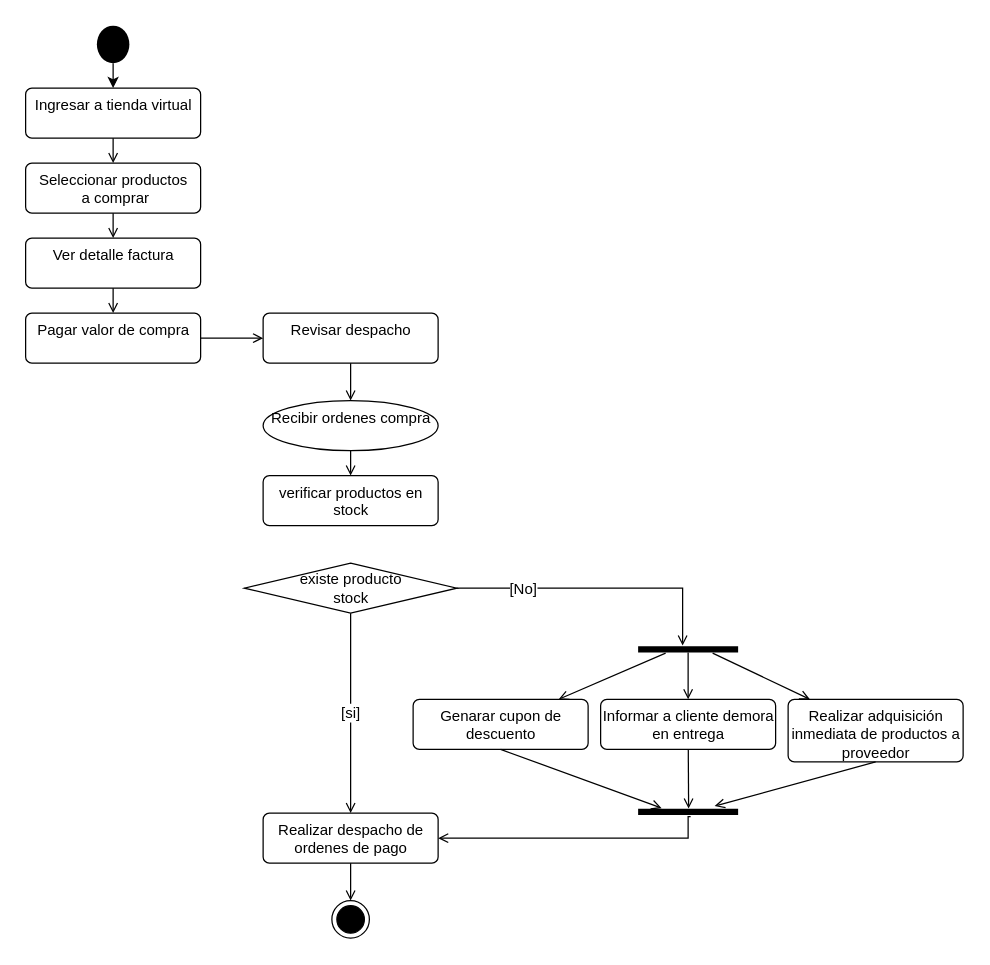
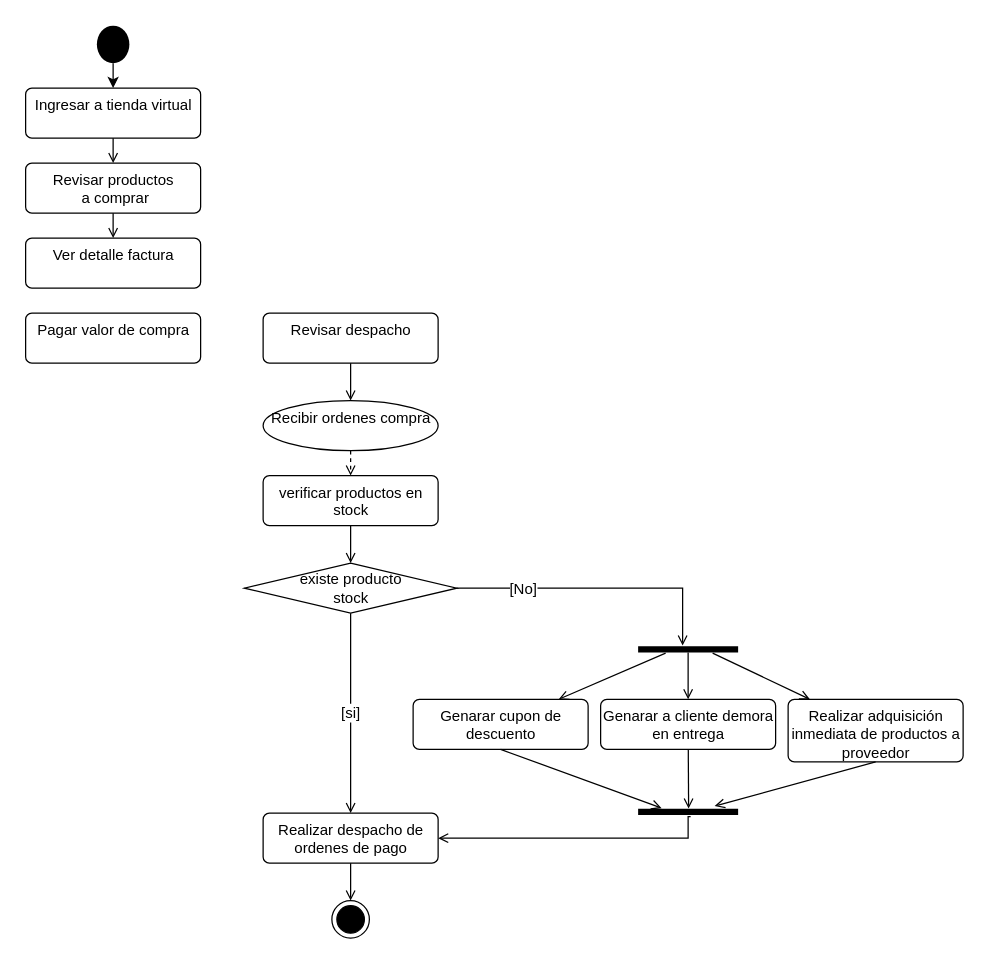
  <mxCell id="0" />
  <mxCell id="1" parent="0" />
  <mxCell id="2" style="rounded=0;orthogonalLoop=1;jettySize=auto;html=1;fontFamily=Helvetica;fontSize=12;fontColor=default;startSize=20;" edge="1" parent="1" target="5"><mxGeometry relative="1" as="geometry"><mxPoint x="90" y="50" as="sourcePoint" /></mxGeometry></mxCell>
  <mxCell id="3" value="" style="ellipse;fillColor=#000000;strokeColor=none;fontFamily=Helvetica;fontSize=12;fontColor=default;startSize=20;html=1;" vertex="1" parent="1"><mxGeometry x="77" y="20" width="26" height="30" as="geometry" /></mxCell>
  <mxCell id="4" style="edgeStyle=none;rounded=0;orthogonalLoop=1;jettySize=auto;html=1;entryX=0.5;entryY=0;entryDx=0;entryDy=0;fontFamily=Helvetica;fontSize=12;fontColor=default;startSize=20;endArrow=open;endFill=0;" edge="1" parent="1" source="5" target="7"><mxGeometry relative="1" as="geometry" /></mxCell>
  <mxCell id="5" value="Ingresar a tienda virtual" style="html=1;align=center;verticalAlign=top;rounded=1;absoluteArcSize=1;arcSize=10;dashed=0;fontFamily=Helvetica;fontSize=12;fontColor=default;startSize=20;fillColor=none;" vertex="1" parent="1"><mxGeometry x="20" y="70" width="140" height="40" as="geometry" /></mxCell>
  <mxCell id="6" style="edgeStyle=none;rounded=0;orthogonalLoop=1;jettySize=auto;html=1;entryX=0.5;entryY=0;entryDx=0;entryDy=0;fontFamily=Helvetica;fontSize=12;fontColor=default;startSize=20;endArrow=open;endFill=0;" edge="1" parent="1" source="7" target="9"><mxGeometry relative="1" as="geometry" /></mxCell>
- <mxCell id="7" value="Seleccionar productos&lt;br&gt;&amp;nbsp;a comprar" style="html=1;align=center;verticalAlign=top;rounded=1;absoluteArcSize=1;arcSize=10;dashed=0;fontFamily=Helvetica;fontSize=12;fontColor=default;startSize=20;fillColor=none;" vertex="1" parent="1"><mxGeometry x="20" y="130" width="140" height="40" as="geometry" /></mxCell>
- <mxCell id="8" style="edgeStyle=none;rounded=0;orthogonalLoop=1;jettySize=auto;html=1;fontFamily=Helvetica;fontSize=12;fontColor=default;startSize=20;endArrow=open;endFill=0;" edge="1" parent="1" source="9" target="11"><mxGeometry relative="1" as="geometry" /></mxCell>
+ <mxCell id="7" value="Revisar productos&lt;br&gt;&amp;nbsp;a comprar" style="html=1;align=center;verticalAlign=top;rounded=1;absoluteArcSize=1;arcSize=10;dashed=0;fontFamily=Helvetica;fontSize=12;fontColor=default;startSize=20;fillColor=none;" vertex="1" parent="1"><mxGeometry x="20" y="130" width="140" height="40" as="geometry" /></mxCell>
  <mxCell id="9" value="Ver detalle factura" style="html=1;align=center;verticalAlign=top;rounded=1;absoluteArcSize=1;arcSize=10;dashed=0;fontFamily=Helvetica;fontSize=12;fontColor=default;startSize=20;fillColor=none;" vertex="1" parent="1"><mxGeometry x="20" y="190" width="140" height="40" as="geometry" /></mxCell>
- <mxCell id="10" style="edgeStyle=none;rounded=0;orthogonalLoop=1;jettySize=auto;html=1;entryX=0;entryY=0.5;entryDx=0;entryDy=0;fontFamily=Helvetica;fontSize=12;fontColor=default;startSize=20;endArrow=open;endFill=0;" edge="1" parent="1" source="11" target="13"><mxGeometry relative="1" as="geometry" /></mxCell>
  <mxCell id="11" value="Pagar valor de compra" style="html=1;align=center;verticalAlign=top;rounded=1;absoluteArcSize=1;arcSize=10;dashed=0;fontFamily=Helvetica;fontSize=12;fontColor=default;startSize=20;fillColor=none;" vertex="1" parent="1"><mxGeometry x="20" y="250" width="140" height="40" as="geometry" /></mxCell>
  <mxCell id="12" style="rounded=0;orthogonalLoop=1;jettySize=auto;html=1;entryX=0.5;entryY=0;entryDx=0;entryDy=0;fontFamily=Helvetica;fontSize=12;fontColor=default;endArrow=open;endFill=0;startSize=20;exitX=0.5;exitY=1;exitDx=0;exitDy=0;" edge="1" parent="1" source="13" target="15"><mxGeometry relative="1" as="geometry" /></mxCell>
  <mxCell id="13" value="Revisar despacho" style="html=1;align=center;verticalAlign=top;rounded=1;absoluteArcSize=1;arcSize=10;dashed=0;fontFamily=Helvetica;fontSize=12;fontColor=default;startSize=20;fillColor=none;" vertex="1" parent="1"><mxGeometry x="210" y="250" width="140" height="40" as="geometry" /></mxCell>
- <mxCell id="14" style="edgeStyle=none;rounded=0;orthogonalLoop=1;jettySize=auto;html=1;entryX=0.5;entryY=0;entryDx=0;entryDy=0;fontFamily=Helvetica;fontSize=12;fontColor=default;endArrow=open;endFill=0;startSize=20;" edge="1" parent="1" source="15" target="17"><mxGeometry relative="1" as="geometry" /></mxCell>
+ <mxCell id="14" style="edgeStyle=none;rounded=0;orthogonalLoop=1;jettySize=auto;html=1;entryX=0.5;entryY=0;entryDx=0;entryDy=0;fontFamily=Helvetica;fontSize=12;fontColor=default;endArrow=open;endFill=0;startSize=20;dashed=1;" edge="1" parent="1" source="15" target="17"><mxGeometry relative="1" as="geometry" /></mxCell>
  <mxCell id="15" value="Recibir ordenes compra" style="ellipse;html=1;align=center;verticalAlign=top;absoluteArcSize=1;arcSize=10;dashed=0;fontFamily=Helvetica;fontSize=12;fontColor=default;startSize=20;fillColor=none;" vertex="1" parent="1"><mxGeometry x="210" y="320" width="140" height="40" as="geometry" /></mxCell>
+ <mxCell id="16" style="edgeStyle=orthogonalEdgeStyle;rounded=0;orthogonalLoop=1;jettySize=auto;html=1;fontFamily=Helvetica;fontSize=12;fontColor=default;endArrow=open;endFill=0;startSize=20;exitX=0.5;exitY=1;exitDx=0;exitDy=0;" edge="1" parent="1" source="17" target="19"><mxGeometry relative="1" as="geometry"><mxPoint x="190" y="470" as="sourcePoint" /></mxGeometry></mxCell>
  <mxCell id="17" value="verificar productos en &lt;br&gt;stock" style="html=1;align=center;verticalAlign=top;rounded=1;absoluteArcSize=1;arcSize=10;dashed=0;fontFamily=Helvetica;fontSize=12;fontColor=default;startSize=20;fillColor=none;" vertex="1" parent="1"><mxGeometry x="210" y="380" width="140" height="40" as="geometry" /></mxCell>
  <mxCell id="18" value="[si]" style="rounded=0;orthogonalLoop=1;jettySize=auto;html=1;entryX=0.5;entryY=0;entryDx=0;entryDy=0;fontFamily=Helvetica;fontSize=12;fontColor=default;endArrow=open;endFill=0;startSize=20;" edge="1" parent="1" source="19" target="23"><mxGeometry relative="1" as="geometry" /></mxCell>
  <mxCell id="19" value="existe producto &lt;br&gt;stock" style="rhombus;fontFamily=Helvetica;fontSize=12;fontColor=default;startSize=20;fillColor=none;html=1;" vertex="1" parent="1"><mxGeometry x="195" y="450" width="170" height="40" as="geometry" /></mxCell>
  <mxCell id="20" style="rounded=0;orthogonalLoop=1;jettySize=auto;html=1;fontFamily=Helvetica;fontSize=12;fontColor=default;endArrow=open;endFill=0;startSize=20;exitX=1;exitY=0.5;exitDx=0;exitDy=0;entryX=1.1;entryY=0.445;entryDx=0;entryDy=0;entryPerimeter=0;edgeStyle=orthogonalEdgeStyle;" edge="1" parent="1" source="19" target="27"><mxGeometry relative="1" as="geometry" /></mxCell>
  <mxCell id="21" value="&lt;span style=&quot;font-size: 12px;&quot;&gt;[No]&lt;/span&gt;" style="edgeLabel;html=1;align=center;verticalAlign=middle;resizable=0;points=[];" vertex="1" connectable="0" parent="20"><mxGeometry x="-0.545" relative="1" as="geometry"><mxPoint as="offset" /></mxGeometry></mxCell>
  <mxCell id="22" style="edgeStyle=orthogonalEdgeStyle;rounded=0;orthogonalLoop=1;jettySize=auto;html=1;entryX=0.5;entryY=0;entryDx=0;entryDy=0;fontFamily=Helvetica;fontSize=12;fontColor=default;endArrow=open;endFill=0;startSize=20;" edge="1" parent="1" source="23" target="36"><mxGeometry relative="1" as="geometry" /></mxCell>
  <mxCell id="23" value="Realizar despacho de &lt;br&gt;ordenes de pago" style="html=1;align=center;verticalAlign=top;rounded=1;absoluteArcSize=1;arcSize=10;dashed=0;fontFamily=Helvetica;fontSize=12;fontColor=default;startSize=20;fillColor=none;" vertex="1" parent="1"><mxGeometry x="210" y="650" width="140" height="40" as="geometry" /></mxCell>
  <mxCell id="24" style="edgeStyle=orthogonalEdgeStyle;rounded=0;orthogonalLoop=1;jettySize=auto;html=1;fontFamily=Helvetica;fontSize=12;fontColor=default;endArrow=open;endFill=0;startSize=20;" edge="1" parent="1" source="27" target="31"><mxGeometry relative="1" as="geometry" /></mxCell>
  <mxCell id="25" style="rounded=0;orthogonalLoop=1;jettySize=auto;html=1;fontFamily=Helvetica;fontSize=12;fontColor=default;endArrow=open;endFill=0;startSize=20;exitX=-0.1;exitY=0.745;exitDx=0;exitDy=0;exitPerimeter=0;" edge="1" parent="1" source="27" target="33"><mxGeometry relative="1" as="geometry" /></mxCell>
  <mxCell id="26" style="rounded=0;orthogonalLoop=1;jettySize=auto;html=1;fontFamily=Helvetica;fontSize=12;fontColor=default;endArrow=open;endFill=0;startSize=20;exitX=-0.1;exitY=0.275;exitDx=0;exitDy=0;exitPerimeter=0;" edge="1" parent="1" source="27" target="29"><mxGeometry relative="1" as="geometry" /></mxCell>
  <mxCell id="27" value="" style="html=1;points=[];perimeter=orthogonalPerimeter;fillColor=#000000;strokeColor=none;fontFamily=Helvetica;fontSize=12;fontColor=default;startSize=20;rotation=-90;" vertex="1" parent="1"><mxGeometry x="547.5" y="479" width="5" height="80" as="geometry" /></mxCell>
  <mxCell id="28" style="rounded=0;orthogonalLoop=1;jettySize=auto;html=1;fontFamily=Helvetica;fontSize=12;fontColor=default;endArrow=open;endFill=0;startSize=20;exitX=0.5;exitY=1;exitDx=0;exitDy=0;entryX=1.1;entryY=0.235;entryDx=0;entryDy=0;entryPerimeter=0;" edge="1" parent="1" source="29" target="35"><mxGeometry relative="1" as="geometry" /></mxCell>
  <mxCell id="29" value="Genarar cupon de &lt;br&gt;descuento" style="html=1;align=center;verticalAlign=top;rounded=1;absoluteArcSize=1;arcSize=10;dashed=0;fontFamily=Helvetica;fontSize=12;fontColor=default;startSize=20;fillColor=none;" vertex="1" parent="1"><mxGeometry x="330" y="559" width="140" height="40" as="geometry" /></mxCell>
  <mxCell id="30" style="rounded=0;orthogonalLoop=1;jettySize=auto;html=1;entryX=1.02;entryY=0.505;entryDx=0;entryDy=0;entryPerimeter=0;fontFamily=Helvetica;fontSize=12;fontColor=default;endArrow=open;endFill=0;startSize=20;" edge="1" parent="1" source="31" target="35"><mxGeometry relative="1" as="geometry" /></mxCell>
- <mxCell id="31" value="Informar a cliente demora&lt;br&gt;en entrega" style="html=1;align=center;verticalAlign=top;rounded=1;absoluteArcSize=1;arcSize=10;dashed=0;fontFamily=Helvetica;fontSize=12;fontColor=default;startSize=20;fillColor=none;" vertex="1" parent="1"><mxGeometry x="480" y="559" width="140" height="40" as="geometry" /></mxCell>
+ <mxCell id="31" value="Genarar a cliente demora&lt;br&gt;en entrega" style="html=1;align=center;verticalAlign=top;rounded=1;absoluteArcSize=1;arcSize=10;dashed=0;fontFamily=Helvetica;fontSize=12;fontColor=default;startSize=20;fillColor=none;" vertex="1" parent="1"><mxGeometry x="480" y="559" width="140" height="40" as="geometry" /></mxCell>
  <mxCell id="32" style="rounded=0;orthogonalLoop=1;jettySize=auto;html=1;fontFamily=Helvetica;fontSize=12;fontColor=default;endArrow=open;endFill=0;startSize=20;exitX=0.5;exitY=1;exitDx=0;exitDy=0;entryX=1.42;entryY=0.765;entryDx=0;entryDy=0;entryPerimeter=0;" edge="1" parent="1" source="33" target="35"><mxGeometry relative="1" as="geometry" /></mxCell>
  <mxCell id="33" value="Realizar adquisición&lt;br&gt;inmediata de productos a&lt;br&gt;proveedor" style="html=1;align=center;verticalAlign=top;rounded=1;absoluteArcSize=1;arcSize=10;dashed=0;fontFamily=Helvetica;fontSize=12;fontColor=default;startSize=20;fillColor=none;" vertex="1" parent="1"><mxGeometry x="630" y="559" width="140" height="50" as="geometry" /></mxCell>
  <mxCell id="34" style="rounded=0;orthogonalLoop=1;jettySize=auto;html=1;entryX=1;entryY=0.5;entryDx=0;entryDy=0;fontFamily=Helvetica;fontSize=12;fontColor=default;endArrow=open;endFill=0;startSize=20;exitX=-0.26;exitY=0.525;exitDx=0;exitDy=0;exitPerimeter=0;edgeStyle=orthogonalEdgeStyle;" edge="1" parent="1" source="35" target="23"><mxGeometry relative="1" as="geometry"><Array as="points"><mxPoint x="550" y="653" /><mxPoint x="550" y="670" /></Array></mxGeometry></mxCell>
  <mxCell id="35" value="" style="html=1;points=[];perimeter=orthogonalPerimeter;fillColor=#000000;strokeColor=none;fontFamily=Helvetica;fontSize=12;fontColor=default;startSize=20;rotation=-90;" vertex="1" parent="1"><mxGeometry x="547.5" y="609" width="5" height="80" as="geometry" /></mxCell>
  <mxCell id="36" value="" style="ellipse;html=1;shape=endState;fillColor=#000000;strokeColor=#000000;fontFamily=Helvetica;fontSize=12;fontColor=default;startSize=20;" vertex="1" parent="1"><mxGeometry x="265" y="720" width="30" height="30" as="geometry" /></mxCell>
